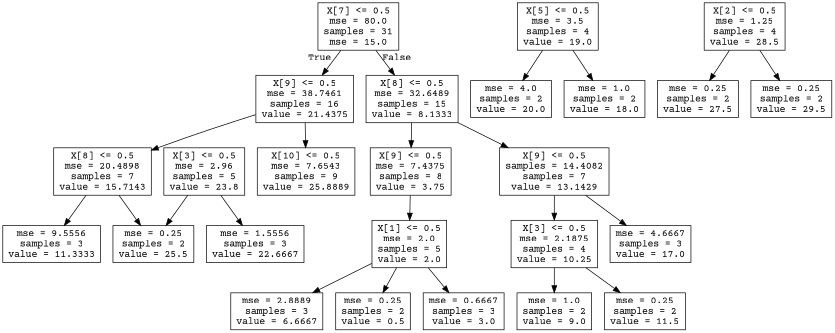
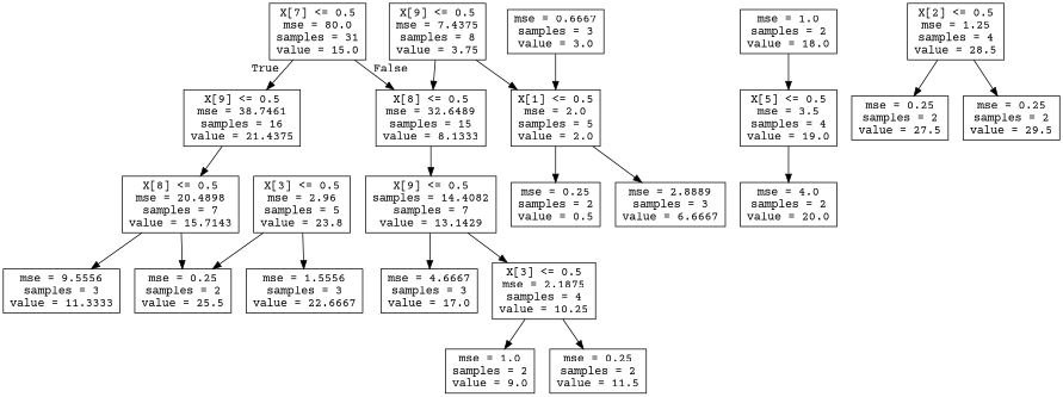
  digraph {
    fontname="Courier Prime"
    node [fontname="Courier Prime" shape=box]
    edge [fontname="Courier Prime"]
-   n1 [label="X[7] <= 0.5\nmse = 80.0\nsamples = 31\nmse = 15.0"]
+   n1 [label="X[7] <= 0.5\nmse = 80.0\nsamples = 31\nvalue = 15.0"]
    n2 [label="X[9] <= 0.5\nmse = 38.7461\nsamples = 16\nvalue = 21.4375"]
    n3 [label="X[8] <= 0.5\nmse = 32.6489\nsamples = 15\nvalue = 8.1333"]
    n4 [label="X[8] <= 0.5\nmse = 20.4898\nsamples = 7\nvalue = 15.7143"]
-   n5 [label="X[10] <= 0.5\nmse = 7.6543\nsamples = 9\nvalue = 25.8889"]
    n6 [label="X[9] <= 0.5\nmse = 7.4375\nsamples = 8\nvalue = 3.75"]
    n7 [label="X[9] <= 0.5\nsamples = 14.4082\nsamples = 7\nvalue = 13.1429"]
    n8 [label="mse = 9.5556\nsamples = 3\nvalue = 11.3333"]
    n9 [label="mse = 0.25\nsamples = 2\nvalue = 25.5"]
    n10 [label="X[5] <= 0.5\nmse = 3.5\nsamples = 4\nvalue = 19.0"]
    n11 [label="mse = 4.0\nsamples = 2\nvalue = 20.0"]
    n12 [label="mse = 1.0\nsamples = 2\nvalue = 18.0"]
    n13 [label="X[3] <= 0.5\nmse = 2.96\nsamples = 5\nvalue = 23.8"]
    n14 [label="mse = 1.5556\nsamples = 3\nvalue = 22.6667"]
    n15 [label="X[2] <= 0.5\nmse = 1.25\nsamples = 4\nvalue = 28.5"]
    n16 [label="mse = 0.25\nsamples = 2\nvalue = 27.5"]
    n17 [label="mse = 0.25\nsamples = 2\nvalue = 29.5"]
    n18 [label="X[1] <= 0.5\nmse = 2.0\nsamples = 5\nvalue = 2.0"]
    n19 [label="X[3] <= 0.5\nmse = 2.1875\nsamples = 4\nvalue = 10.25"]
    n20 [label="mse = 4.6667\nsamples = 3\nvalue = 17.0"]
    n21 [label="mse = 2.8889\nsamples = 3\nvalue = 6.6667"]
    n22 [label="mse = 0.25\nsamples = 2\nvalue = 0.5"]
    n23 [label="mse = 0.6667\nsamples = 3\nvalue = 3.0"]
    n24 [label="mse = 1.0\nsamples = 2\nvalue = 9.0"]
    n25 [label="mse = 0.25\nsamples = 2\nvalue = 11.5"]
    n1 -> n2 [headlabel=True labelangle=45 labeldistance=2.5]
    n1 -> n3 [headlabel=False labelangle=-45 labeldistance=2.5]
    n2 -> n4
-   n2 -> n5
-   n3 -> n6
+   n6 -> n3
    n3 -> n7
    n4 -> n8
    n4 -> n9
    n6 -> n18
    n7 -> n19
    n7 -> n20
    n10 -> n11
-   n10 -> n12
+   n12 -> n10
    n13 -> n9
    n13 -> n14
    n15 -> n16
    n15 -> n17
    n18 -> n21
    n18 -> n22
-   n18 -> n23
+   n23 -> n18
    n19 -> n24
    n19 -> n25
  }
